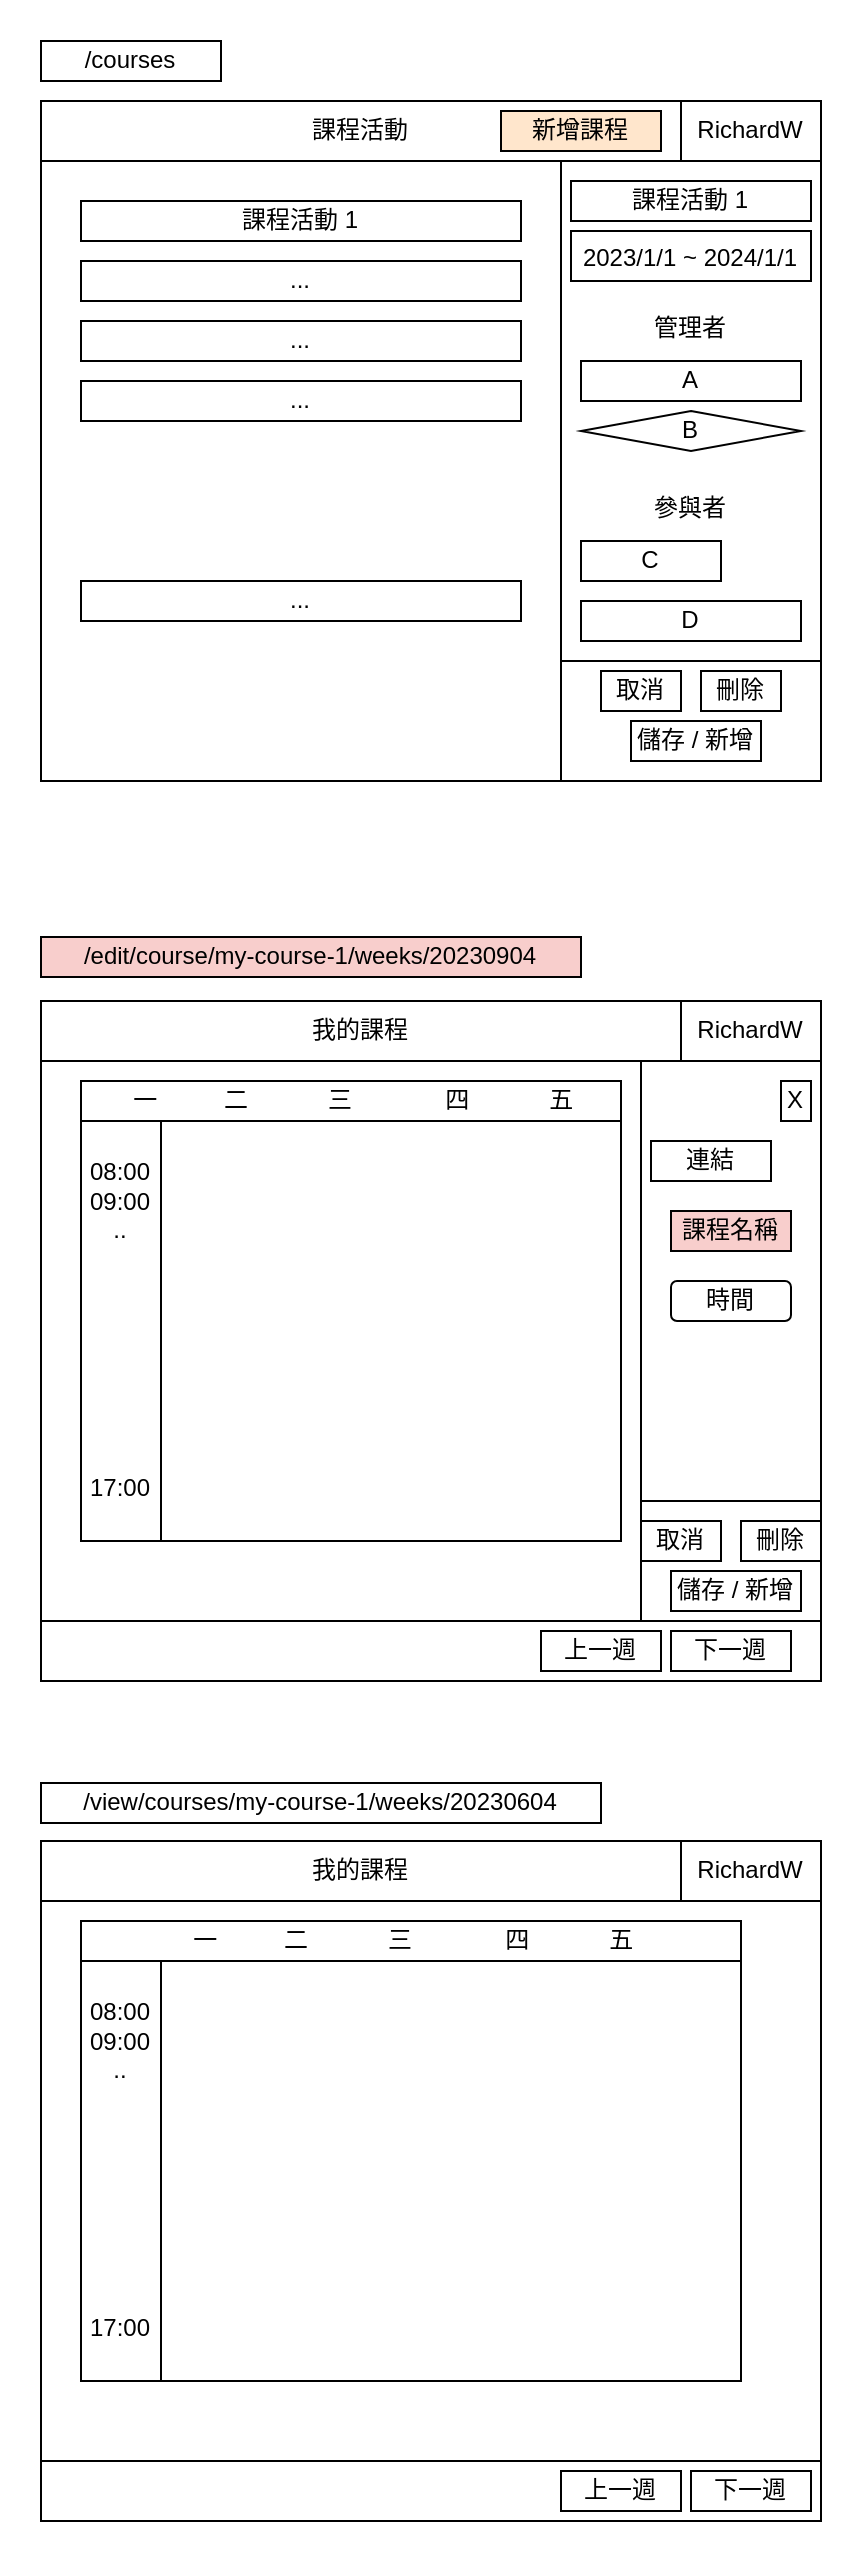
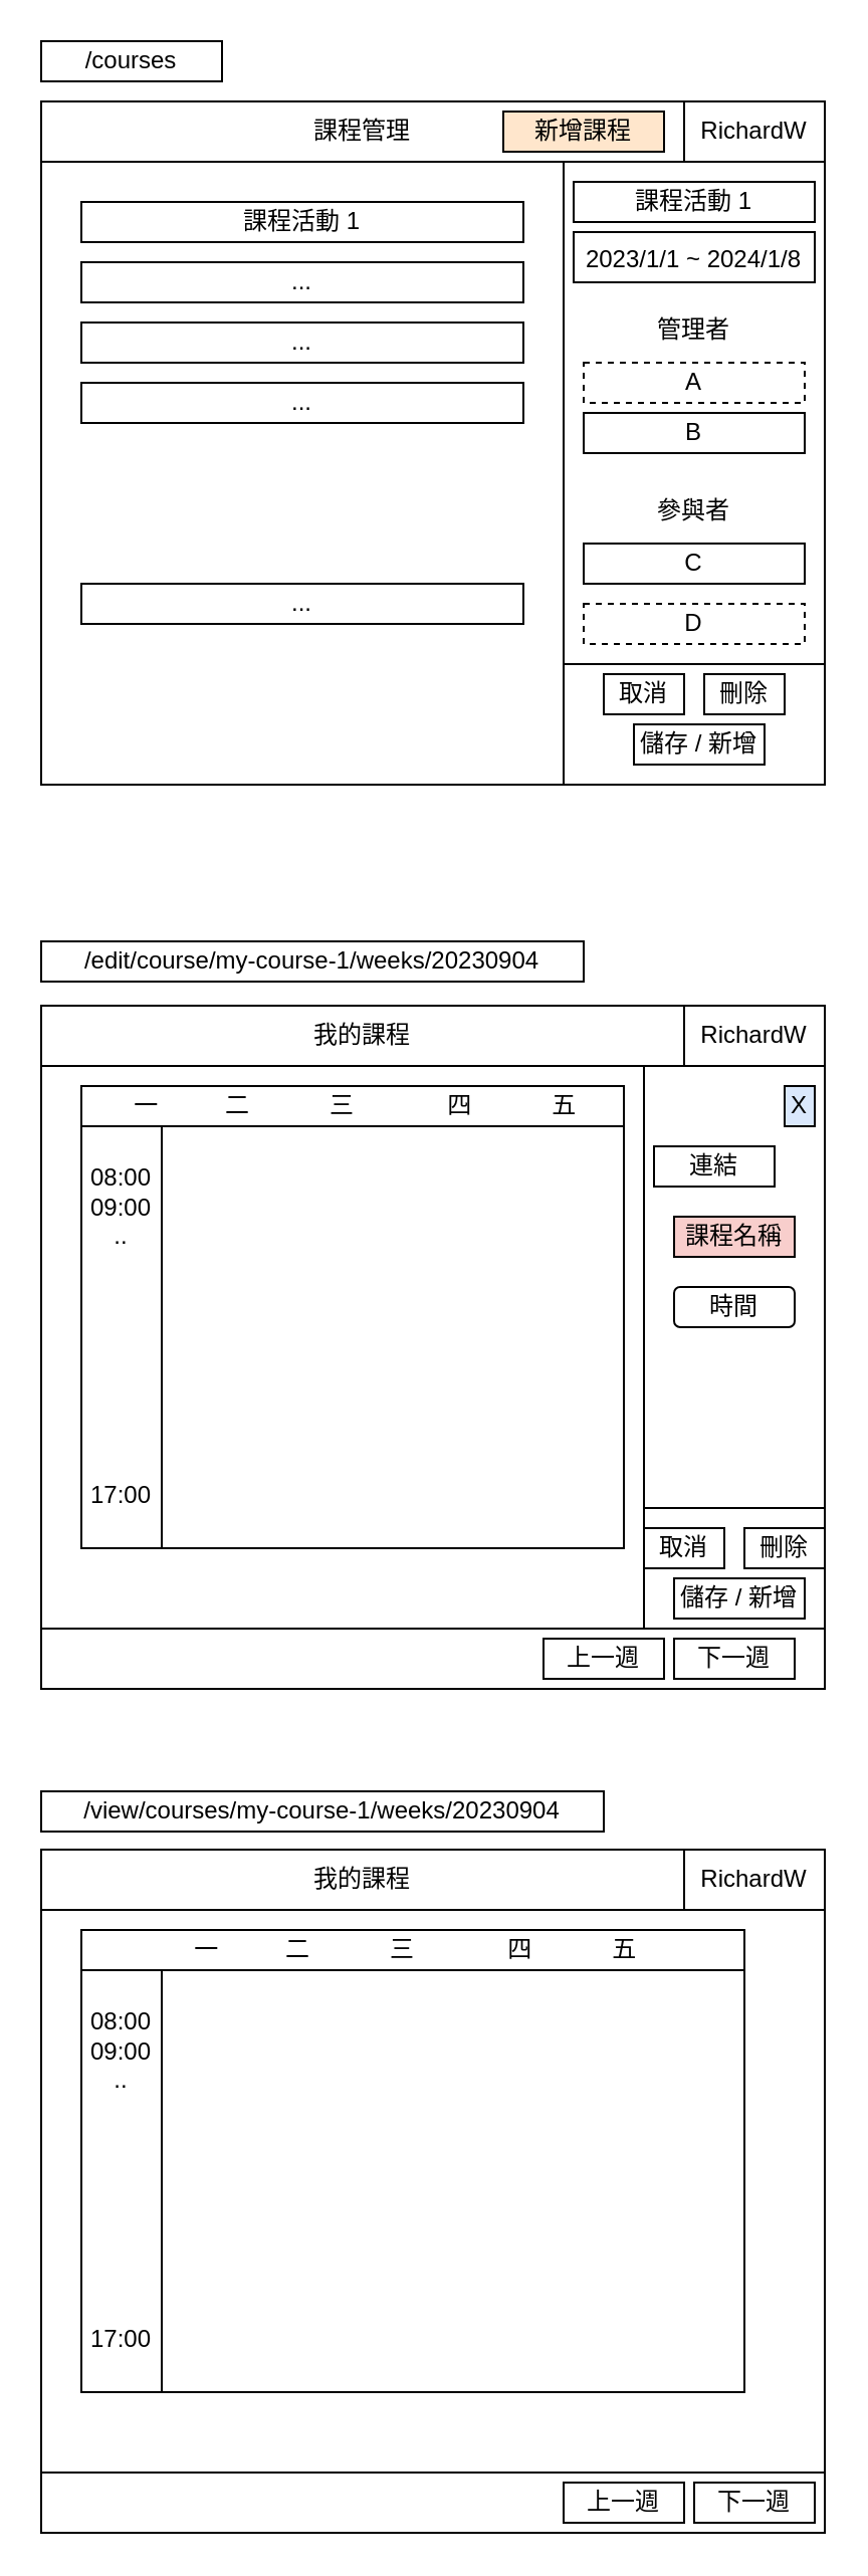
  <mxCell id="0" />
  <mxCell id="1" parent="0" />
  <mxCell id="2" value="" style="rounded=0;whiteSpace=wrap;html=1;fillColor=none;" parent="1" vertex="1"><mxGeometry x="20" y="920" width="390" height="340" as="geometry" /></mxCell>
  <mxCell id="3" value="" style="rounded=0;whiteSpace=wrap;html=1;fillColor=none;" parent="1" vertex="1"><mxGeometry x="20" y="500" width="390" height="310" as="geometry" /></mxCell>
  <mxCell id="4" value="我的課程" style="rounded=0;whiteSpace=wrap;html=1;fillColor=none;" parent="1" vertex="1"><mxGeometry x="20" y="500" width="320" height="30" as="geometry" /></mxCell>
  <mxCell id="5" value="" style="rounded=0;whiteSpace=wrap;html=1;fillColor=none;" parent="1" vertex="1"><mxGeometry x="20" y="1230" width="390" height="30" as="geometry" /></mxCell>
  <mxCell id="6" value="" style="rounded=0;whiteSpace=wrap;html=1;fillColor=none;" parent="1" vertex="1"><mxGeometry x="20" y="50" width="390" height="340" as="geometry" /></mxCell>
  <mxCell id="7" value="課程活動 1" style="rounded=0;whiteSpace=wrap;html=1;" parent="1" vertex="1"><mxGeometry x="40" y="100" width="220" height="20" as="geometry" /></mxCell>
  <mxCell id="8" value="..." style="rounded=0;whiteSpace=wrap;html=1;" parent="1" vertex="1"><mxGeometry x="40" y="130" width="220" height="20" as="geometry" /></mxCell>
  <mxCell id="9" value="..." style="rounded=0;whiteSpace=wrap;html=1;" parent="1" vertex="1"><mxGeometry x="40" y="160" width="220" height="20" as="geometry" /></mxCell>
  <mxCell id="10" value="..." style="rounded=0;whiteSpace=wrap;html=1;" parent="1" vertex="1"><mxGeometry x="40" y="190" width="220" height="20" as="geometry" /></mxCell>
  <mxCell id="11" value="..." style="rounded=0;whiteSpace=wrap;html=1;" parent="1" vertex="1"><mxGeometry x="40" y="290" width="220" height="20" as="geometry" /></mxCell>
- <mxCell id="12" value="課程活動" style="rounded=0;whiteSpace=wrap;html=1;fillColor=none;" parent="1" vertex="1"><mxGeometry x="20" y="50" width="320" height="30" as="geometry" /></mxCell>
+ <mxCell id="12" value="課程管理" style="rounded=0;whiteSpace=wrap;html=1;fillColor=none;" parent="1" vertex="1"><mxGeometry x="20" y="50" width="320" height="30" as="geometry" /></mxCell>
  <mxCell id="13" value="RichardW" style="rounded=0;whiteSpace=wrap;html=1;fillColor=none;" parent="1" vertex="1"><mxGeometry x="340" y="50" width="70" height="30" as="geometry" /></mxCell>
  <mxCell id="14" value="" style="rounded=0;whiteSpace=wrap;html=1;fillColor=none;" parent="1" vertex="1"><mxGeometry x="280" y="80" width="130" height="250" as="geometry" /></mxCell>
  <mxCell id="15" value="課程活動 1" style="rounded=0;whiteSpace=wrap;html=1;" parent="1" vertex="1"><mxGeometry x="285" y="90" width="120" height="20" as="geometry" /></mxCell>
  <mxCell id="16" value="管理者" style="rounded=0;whiteSpace=wrap;html=1;fillColor=none;verticalAlign=top;strokeColor=none;" parent="1" vertex="1"><mxGeometry x="285" y="150" width="120" height="90" as="geometry" /></mxCell>
- <mxCell id="17" value="A" style="rounded=0;whiteSpace=wrap;html=1;fillColor=none;" parent="1" vertex="1"><mxGeometry x="290" y="180" width="110" height="20" as="geometry" /></mxCell>
- <mxCell id="18" value="B" style="rhombus;whiteSpace=wrap;html=1;fillColor=none;" parent="1" vertex="1"><mxGeometry x="290" y="205" width="110" height="20" as="geometry" /></mxCell>
+ <mxCell id="17" value="A" style="rounded=0;whiteSpace=wrap;html=1;fillColor=none;dashed=1;" parent="1" vertex="1"><mxGeometry x="290" y="180" width="110" height="20" as="geometry" /></mxCell>
+ <mxCell id="18" value="B" style="rounded=0;whiteSpace=wrap;html=1;fillColor=none;" parent="1" vertex="1"><mxGeometry x="290" y="205" width="110" height="20" as="geometry" /></mxCell>
  <mxCell id="19" value="參與者" style="rounded=0;whiteSpace=wrap;html=1;fillColor=none;verticalAlign=top;strokeColor=none;" parent="1" vertex="1"><mxGeometry x="285" y="240" width="120" height="90" as="geometry" /></mxCell>
- <mxCell id="20" value="C" style="rounded=0;whiteSpace=wrap;html=1;fillColor=none;" parent="1" vertex="1"><mxGeometry x="290" y="270" width="70" height="20" as="geometry" /></mxCell>
- <mxCell id="21" value="D" style="rounded=0;whiteSpace=wrap;html=1;fillColor=none;" parent="1" vertex="1"><mxGeometry x="290" y="300" width="110" height="20" as="geometry" /></mxCell>
- <mxCell id="22" value="2023/1/1 ~ 2024/1/1" style="rounded=0;whiteSpace=wrap;html=1;fillColor=none;verticalAlign=top;" parent="1" vertex="1"><mxGeometry x="285" y="115" width="120" height="25" as="geometry" /></mxCell>
+ <mxCell id="20" value="C" style="rounded=0;whiteSpace=wrap;html=1;fillColor=none;" parent="1" vertex="1"><mxGeometry x="290" y="270" width="110" height="20" as="geometry" /></mxCell>
+ <mxCell id="21" value="D" style="rounded=0;whiteSpace=wrap;html=1;fillColor=none;dashed=1;" parent="1" vertex="1"><mxGeometry x="290" y="300" width="110" height="20" as="geometry" /></mxCell>
+ <mxCell id="22" value="2023/1/1 ~ 2024/1/8" style="rounded=0;whiteSpace=wrap;html=1;fillColor=none;verticalAlign=top;" parent="1" vertex="1"><mxGeometry x="285" y="115" width="120" height="25" as="geometry" /></mxCell>
  <mxCell id="23" value="新增課程" style="rounded=0;whiteSpace=wrap;html=1;fillColor=#ffe6cc;" parent="1" vertex="1"><mxGeometry x="250" y="55" width="80" height="20" as="geometry" /></mxCell>
  <mxCell id="24" value="" style="rounded=0;whiteSpace=wrap;html=1;fillColor=none;" parent="1" vertex="1"><mxGeometry x="280" y="330" width="130" height="60" as="geometry" /></mxCell>
  <mxCell id="25" value="儲存 / 新增" style="rounded=0;whiteSpace=wrap;html=1;" parent="1" vertex="1"><mxGeometry x="315" y="360" width="65" height="20" as="geometry" /></mxCell>
  <mxCell id="26" value="取消" style="rounded=0;whiteSpace=wrap;html=1;" parent="1" vertex="1"><mxGeometry x="300" y="335" width="40" height="20" as="geometry" /></mxCell>
  <mxCell id="27" value="" style="rounded=0;whiteSpace=wrap;html=1;" parent="1" vertex="1"><mxGeometry x="40" y="960" width="330" height="230" as="geometry" /></mxCell>
  <mxCell id="28" value="我的課程" style="rounded=0;whiteSpace=wrap;html=1;fillColor=none;" parent="1" vertex="1"><mxGeometry x="20" y="920" width="320" height="30" as="geometry" /></mxCell>
  <mxCell id="29" value="RichardW" style="rounded=0;whiteSpace=wrap;html=1;fillColor=none;" parent="1" vertex="1"><mxGeometry x="340" y="920" width="70" height="30" as="geometry" /></mxCell>
  <mxCell id="30" value="上一週" style="rounded=0;whiteSpace=wrap;html=1;" parent="1" vertex="1"><mxGeometry x="280" y="1235" width="60" height="20" as="geometry" /></mxCell>
  <mxCell id="31" value="下一週" style="rounded=0;whiteSpace=wrap;html=1;" parent="1" vertex="1"><mxGeometry x="345" y="1235" width="60" height="20" as="geometry" /></mxCell>
  <mxCell id="32" value="&amp;nbsp;一&amp;nbsp; &amp;nbsp; &amp;nbsp; &amp;nbsp; &amp;nbsp; 二&amp;nbsp; &amp;nbsp; &amp;nbsp; &amp;nbsp; &amp;nbsp; &amp;nbsp; 三&amp;nbsp; &amp;nbsp; &amp;nbsp; &amp;nbsp; &amp;nbsp; &amp;nbsp; &amp;nbsp; 四&amp;nbsp; &amp;nbsp; &amp;nbsp; &amp;nbsp; &amp;nbsp; &amp;nbsp; 五" style="rounded=0;whiteSpace=wrap;html=1;" parent="1" vertex="1"><mxGeometry x="40" y="960" width="330" height="20" as="geometry" /></mxCell>
  <mxCell id="33" value="08:00&lt;br&gt;09:00&lt;br&gt;..&lt;br&gt;&lt;br&gt;&lt;br&gt;&lt;br&gt;&lt;br&gt;&lt;br&gt;&lt;br&gt;&lt;br&gt;&lt;br&gt;17:00" style="rounded=0;whiteSpace=wrap;html=1;" parent="1" vertex="1"><mxGeometry x="40" y="980" width="40" height="210" as="geometry" /></mxCell>
  <mxCell id="34" value="" style="rounded=0;whiteSpace=wrap;html=1;fillColor=none;" parent="1" vertex="1"><mxGeometry x="20" y="810" width="390" height="30" as="geometry" /></mxCell>
  <mxCell id="35" value="" style="rounded=0;whiteSpace=wrap;html=1;" parent="1" vertex="1"><mxGeometry x="40" y="540" width="270" height="230" as="geometry" /></mxCell>
  <mxCell id="36" value="RichardW" style="rounded=0;whiteSpace=wrap;html=1;fillColor=none;" parent="1" vertex="1"><mxGeometry x="340" y="500" width="70" height="30" as="geometry" /></mxCell>
  <mxCell id="37" value="上一週" style="rounded=0;whiteSpace=wrap;html=1;" parent="1" vertex="1"><mxGeometry x="270" y="815" width="60" height="20" as="geometry" /></mxCell>
  <mxCell id="38" value="下一週" style="rounded=0;whiteSpace=wrap;html=1;" parent="1" vertex="1"><mxGeometry x="335" y="815" width="60" height="20" as="geometry" /></mxCell>
  <mxCell id="39" value="&amp;nbsp;一&amp;nbsp; &amp;nbsp; &amp;nbsp; &amp;nbsp; &amp;nbsp; 二&amp;nbsp; &amp;nbsp; &amp;nbsp; &amp;nbsp; &amp;nbsp; &amp;nbsp; 三&amp;nbsp; &amp;nbsp; &amp;nbsp; &amp;nbsp; &amp;nbsp; &amp;nbsp; &amp;nbsp; 四&amp;nbsp; &amp;nbsp; &amp;nbsp; &amp;nbsp; &amp;nbsp; &amp;nbsp; 五" style="rounded=0;whiteSpace=wrap;html=1;" parent="1" vertex="1"><mxGeometry x="40" y="540" width="270" height="20" as="geometry" /></mxCell>
  <mxCell id="40" value="08:00&lt;br&gt;09:00&lt;br&gt;..&lt;br&gt;&lt;br&gt;&lt;br&gt;&lt;br&gt;&lt;br&gt;&lt;br&gt;&lt;br&gt;&lt;br&gt;&lt;br&gt;17:00" style="rounded=0;whiteSpace=wrap;html=1;" parent="1" vertex="1"><mxGeometry x="40" y="560" width="40" height="210" as="geometry" /></mxCell>
  <mxCell id="41" value="" style="rounded=0;whiteSpace=wrap;html=1;" parent="1" vertex="1"><mxGeometry x="320" y="530" width="90" height="250" as="geometry" /></mxCell>
  <mxCell id="42" value="課程名稱" style="rounded=0;whiteSpace=wrap;html=1;fillColor=#f8cecc;" parent="1" vertex="1"><mxGeometry x="335" y="605" width="60" height="20" as="geometry" /></mxCell>
  <mxCell id="43" value="時間" style="whiteSpace=wrap;html=1;rounded=1;" parent="1" vertex="1"><mxGeometry x="335" y="640" width="60" height="20" as="geometry" /></mxCell>
  <mxCell id="44" value="連結" style="rounded=0;whiteSpace=wrap;html=1;" parent="1" vertex="1"><mxGeometry x="325" y="570" width="60" height="20" as="geometry" /></mxCell>
- <mxCell id="45" value="X" style="rounded=0;whiteSpace=wrap;html=1;" parent="1" vertex="1"><mxGeometry x="390" y="540" width="15" height="20" as="geometry" /></mxCell>
+ <mxCell id="45" value="X" style="rounded=0;whiteSpace=wrap;html=1;fillColor=#dae8fc;" parent="1" vertex="1"><mxGeometry x="390" y="540" width="15" height="20" as="geometry" /></mxCell>
  <mxCell id="46" value="/courses" style="rounded=0;whiteSpace=wrap;html=1;" parent="1" vertex="1"><mxGeometry x="20" y="20" width="90" height="20" as="geometry" /></mxCell>
- <mxCell id="47" value="/edit/course/my-course-1/weeks/20230904" style="rounded=0;whiteSpace=wrap;html=1;fillColor=#f8cecc;" parent="1" vertex="1"><mxGeometry x="20" y="468" width="270" height="20" as="geometry" /></mxCell>
- <mxCell id="48" value="/view/courses/my-course-1/weeks/20230604" style="rounded=0;whiteSpace=wrap;html=1;" parent="1" vertex="1"><mxGeometry x="20" y="891" width="280" height="20" as="geometry" /></mxCell>
+ <mxCell id="47" value="/edit/course/my-course-1/weeks/20230904" style="rounded=0;whiteSpace=wrap;html=1;" parent="1" vertex="1"><mxGeometry x="20" y="468" width="270" height="20" as="geometry" /></mxCell>
+ <mxCell id="48" value="/view/courses/my-course-1/weeks/20230904" style="rounded=0;whiteSpace=wrap;html=1;" parent="1" vertex="1"><mxGeometry x="20" y="891" width="280" height="20" as="geometry" /></mxCell>
  <mxCell id="49" value="刪除" style="rounded=0;whiteSpace=wrap;html=1;" parent="1" vertex="1"><mxGeometry x="350" y="335" width="40" height="20" as="geometry" /></mxCell>
  <mxCell id="50" value="" style="rounded=0;whiteSpace=wrap;html=1;" parent="1" vertex="1"><mxGeometry x="320" y="750" width="90" height="60" as="geometry" /></mxCell>
  <mxCell id="51" value="儲存 / 新增" style="rounded=0;whiteSpace=wrap;html=1;" parent="1" vertex="1"><mxGeometry x="335" y="785" width="65" height="20" as="geometry" /></mxCell>
  <mxCell id="52" value="取消" style="rounded=0;whiteSpace=wrap;html=1;" parent="1" vertex="1"><mxGeometry x="320" y="760" width="40" height="20" as="geometry" /></mxCell>
  <mxCell id="53" value="刪除" style="rounded=0;whiteSpace=wrap;html=1;" parent="1" vertex="1"><mxGeometry x="370" y="760" width="40" height="20" as="geometry" /></mxCell>
